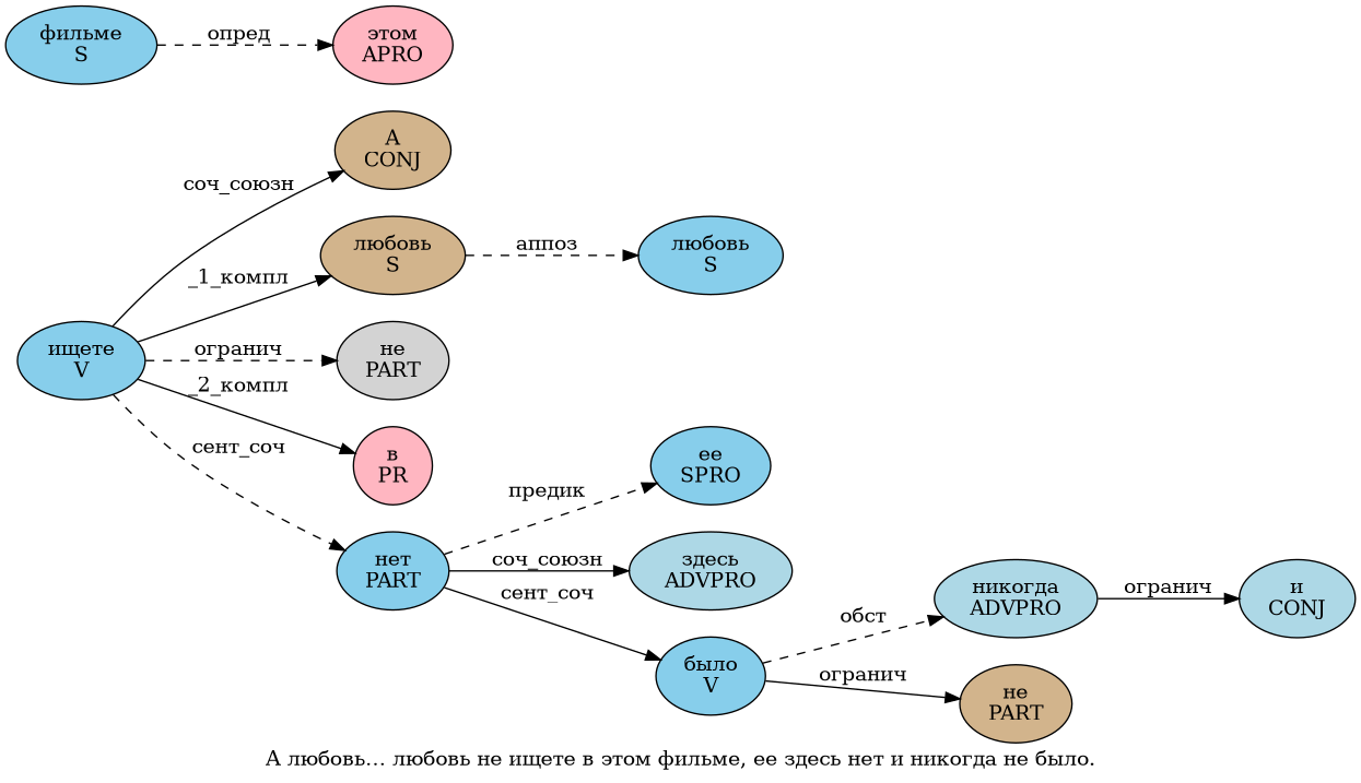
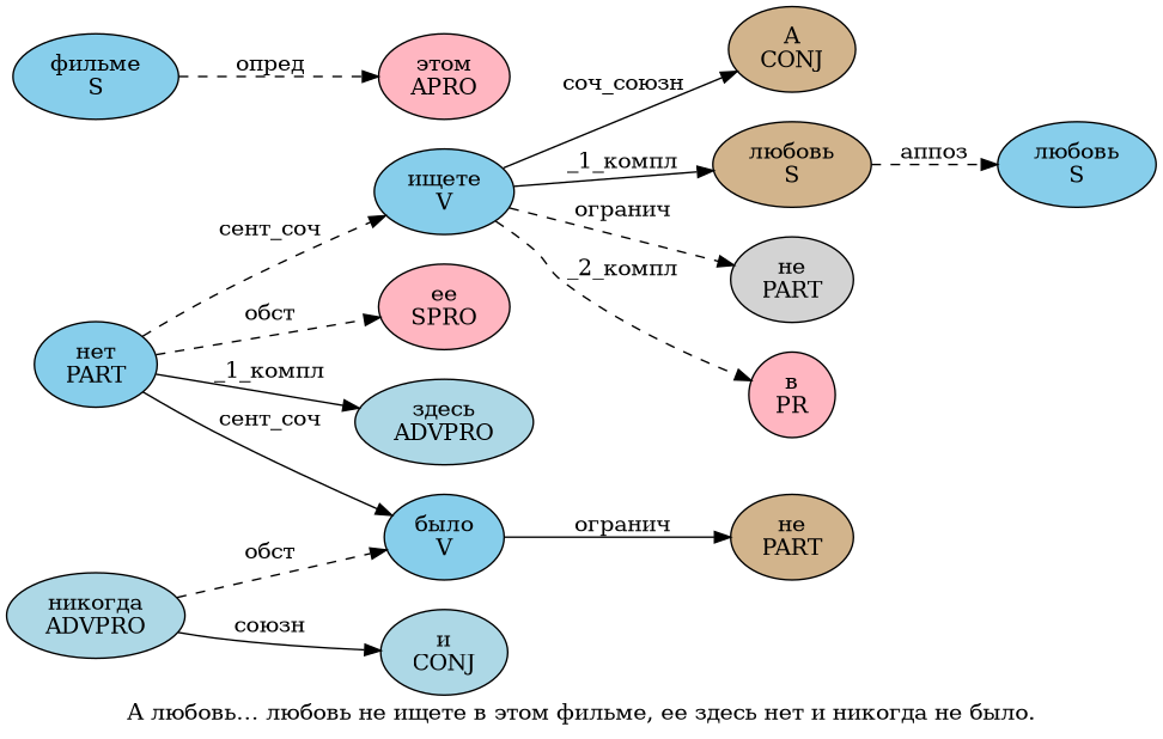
  digraph {
    label="А любовь… любовь не ищете в этом фильме, ее здесь нет и никогда не было."
    rankdir=LR
    node [fillcolor=skyblue penwidth=1 shape=ellipse style=filled]
    edge [style=solid]
    n1 [fillcolor=tan label="А\nCONJ"]
    n2 [label="ищете\nV"]
    n3 [fillcolor=tan label="любовь\nS"]
    n4 [fillcolor=lightgrey label="не\nPART"]
    n5 [fillcolor=lightpink label="в\nPR"]
    n6 [label="нет\nPART"]
    n7 [label="любовь\nS"]
-   n8 [label="ее\nSPRO"]
+   n8 [fillcolor=lightpink label="ее\nSPRO"]
    n9 [fillcolor=lightblue label="здесь\nADVPRO"]
    n10 [label="было\nV"]
    n11 [label="фильме\nS"]
    n12 [fillcolor=lightpink label="этом\nAPRO"]
    n13 [fillcolor=lightblue label="никогда\nADVPRO"]
    n14 [fillcolor=tan label="не\nPART"]
    n15 [fillcolor=lightblue label="и\nCONJ"]
    n2 -> n1 [label="соч_союзн"]
    n2 -> n3 [label="_1_компл"]
    n2 -> n4 [label="огранич" style=dashed]
-   n2 -> n5 [label="_2_компл"]
-   n2 -> n6 [label="сент_соч" style=dashed]
+   n2 -> n5 [label="_2_компл" style=dashed]
+   n6 -> n2 [label="сент_соч" style=dashed]
    n3 -> n7 [label="аппоз" style=dashed]
-   n6 -> n8 [label="предик" style=dashed]
-   n6 -> n9 [label="соч_союзн"]
+   n6 -> n8 [label="обст" style=dashed]
+   n6 -> n9 [label="_1_компл"]
    n6 -> n10 [label="сент_соч"]
-   n10 -> n13 [label="обст" style=dashed]
+   n13 -> n10 [label="обст" style=dashed]
    n10 -> n14 [label="огранич"]
    n11 -> n12 [label="опред" style=dashed]
-   n13 -> n15 [label="огранич"]
+   n13 -> n15 [label="союзн"]
  }
